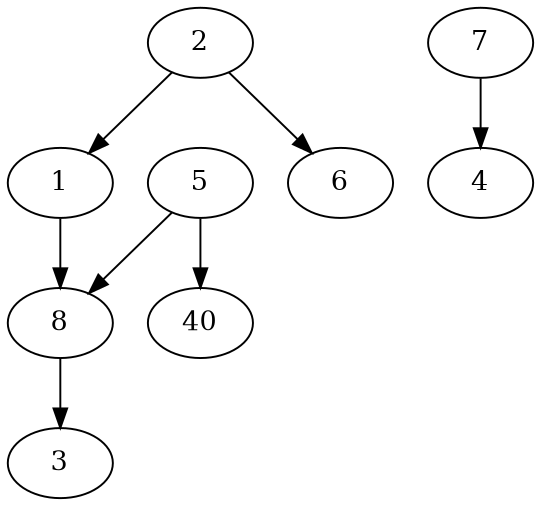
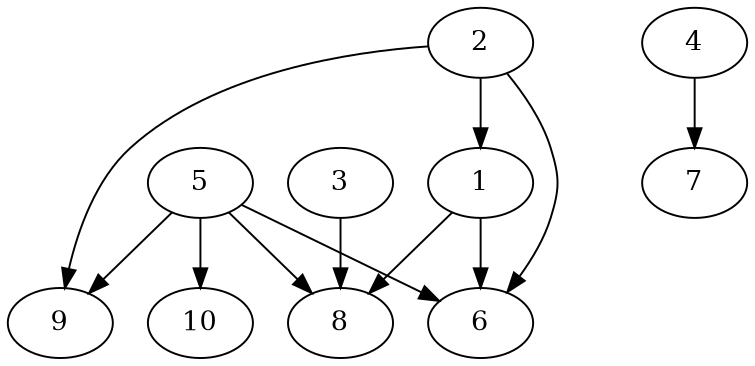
  digraph {
    node [alpha=0.15]
    1 [expect_size=50486272]
    6 [expect_size=12178432]
    8 [alpha=0.00 expect_size=6374400]
    2 [alpha=0.07 expect_size=5699584]
+   9 [alpha=0.08 expect_size=25824256]
    3 [expect_size=16684032]
-   10 [alpha=0.08 expect_size=34930688 label=40]
+   10 [alpha=0.08 expect_size=34930688]
    4 [alpha=0.20 expect_size=12309504]
    7 [alpha=0.08 expect_size=37385216]
    5 [alpha=0.05 expect_size=49897472]
+   1 -> 6
    1 -> 8
    2 -> 1
    2 -> 6
-   8 -> 3
-   7 -> 4
+   2 -> 9
+   3 -> 8
+   4 -> 7
+   5 -> 6
    5 -> 8
+   5 -> 9
    5 -> 10
  }
